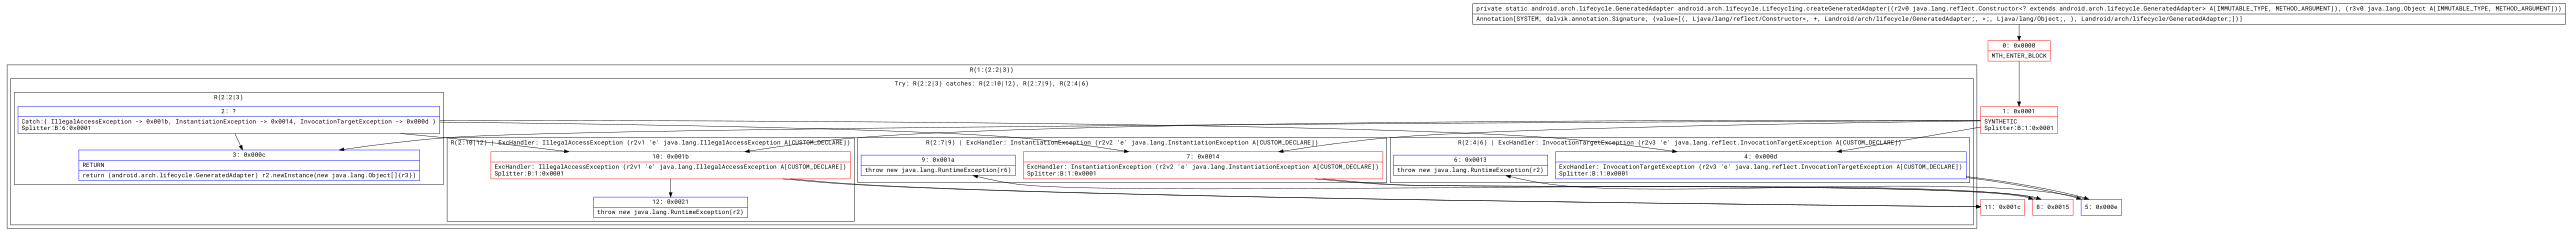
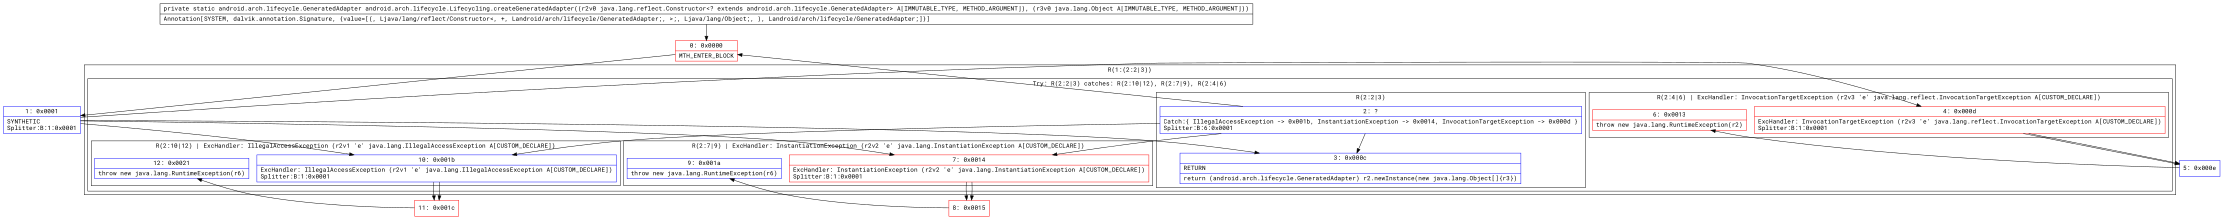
  digraph {
    fontname="Roboto Mono"
    node [color=blue fontname="Roboto Mono" shape=record]
    edge [fontname="Roboto Mono"]
    n1 [label="{2\:\ ?|Catch:\{ IllegalAccessException \-\> 0x001b, InstantiationException \-\> 0x0014, InvocationTargetException \-\> 0x000d \}\lSplitter:B:6:0x0001\l}"]
    n2 [label="{3\:\ 0x000c|RETURN\l|return (android.arch.lifecycle.GeneratedAdapter) r2.newInstance(new java.lang.Object[]\{r3\})\l}"]
-   n3 [color=red label="{10\:\ 0x001b|ExcHandler: IllegalAccessException (r2v1 'e' java.lang.IllegalAccessException A[CUSTOM_DECLARE])\lSplitter:B:1:0x0001\l}"]
-   n4 [label="{12\:\ 0x0021|throw new java.lang.RuntimeException(r2)\l}"]
+   n3 [label="{10\:\ 0x001b|ExcHandler: IllegalAccessException (r2v1 'e' java.lang.IllegalAccessException A[CUSTOM_DECLARE])\lSplitter:B:1:0x0001\l}"]
+   n4 [label="{12\:\ 0x0021|throw new java.lang.RuntimeException(r6)\l}"]
    n5 [color=red label="{7\:\ 0x0014|ExcHandler: InstantiationException (r2v2 'e' java.lang.InstantiationException A[CUSTOM_DECLARE])\lSplitter:B:1:0x0001\l}"]
    n6 [label="{9\:\ 0x001a|throw new java.lang.RuntimeException(r6)\l}"]
-   n7 [label="{4\:\ 0x000d|ExcHandler: InvocationTargetException (r2v3 'e' java.lang.reflect.InvocationTargetException A[CUSTOM_DECLARE])\lSplitter:B:1:0x0001\l}"]
-   n8 [label="{6\:\ 0x0013|throw new java.lang.RuntimeException(r2)\l}"]
+   n7 [color=red label="{4\:\ 0x000d|ExcHandler: InvocationTargetException (r2v3 'e' java.lang.reflect.InvocationTargetException A[CUSTOM_DECLARE])\lSplitter:B:1:0x0001\l}"]
+   n8 [color=red label="{6\:\ 0x0013|throw new java.lang.RuntimeException(r2)\l}"]
    n9 [color=red label="{11\:\ 0x001c}"]
    n10 [color=red label="{8\:\ 0x0015}"]
    n11 [label="{5\:\ 0x000e}"]
    n12 [color=red label="{0\:\ 0x0000|MTH_ENTER_BLOCK\l}"]
-   n13 [color=red label="{1\:\ 0x0001|SYNTHETIC\lSplitter:B:1:0x0001\l}"]
+   n13 [label="{1\:\ 0x0001|SYNTHETIC\lSplitter:B:1:0x0001\l}"]
    n14 [label="{private static android.arch.lifecycle.GeneratedAdapter android.arch.lifecycle.Lifecycling.createGeneratedAdapter((r2v0 java.lang.reflect.Constructor\<? extends android.arch.lifecycle.GeneratedAdapter\> A[IMMUTABLE_TYPE, METHOD_ARGUMENT]), (r3v0 java.lang.Object A[IMMUTABLE_TYPE, METHOD_ARGUMENT]))  | Annotation[SYSTEM, dalvik.annotation.Signature, \{value=[(, Ljava\/lang\/reflect\/Constructor\<, +, Landroid\/arch\/lifecycle\/GeneratedAdapter;, \>;, Ljava\/lang\/Object;, ), Landroid\/arch\/lifecycle\/GeneratedAdapter;]\}]\l}" color=""]
    subgraph cluster_1 {
      label="R(1:(2:2|3))"
      subgraph cluster_2 {
        label="Try: R(2:2|3) catches: R(2:10|12), R(2:7|9), R(2:4|6)"
        subgraph cluster_3 {
          label="R(2:2|3)"
          n1
          n2
        }
        subgraph cluster_4 {
          label="R(2:10|12) | ExcHandler: IllegalAccessException (r2v1 'e' java.lang.IllegalAccessException A[CUSTOM_DECLARE])\l"
          n3
          n4
        }
        subgraph cluster_5 {
          label="R(2:7|9) | ExcHandler: InstantiationException (r2v2 'e' java.lang.InstantiationException A[CUSTOM_DECLARE])\l"
          n5
          n6
        }
        subgraph cluster_6 {
          label="R(2:4|6) | ExcHandler: InvocationTargetException (r2v3 'e' java.lang.reflect.InvocationTargetException A[CUSTOM_DECLARE])\l"
          n7
          n8
        }
      }
    }
    subgraph cluster_7 {
      label="R(2:10|12) | ExcHandler: IllegalAccessException (r2v1 'e' java.lang.IllegalAccessException A[CUSTOM_DECLARE])\l"
    }
    subgraph cluster_8 {
      label="R(2:7|9) | ExcHandler: InstantiationException (r2v2 'e' java.lang.InstantiationException A[CUSTOM_DECLARE])\l"
    }
    subgraph cluster_9 {
      label="R(2:4|6) | ExcHandler: InvocationTargetException (r2v3 'e' java.lang.reflect.InvocationTargetException A[CUSTOM_DECLARE])\l"
    }
    n1 -> n2
    n1 -> n3
    n1 -> n5
-   n1 -> n7
+   n1 -> n12
    n3 -> n9
    n3 -> n9
    n5 -> n10
    n5 -> n10
    n7 -> n11
    n7 -> n11
-   n3 -> n4
+   n9 -> n4
    n10 -> n6
    n11 -> n8
    n12 -> n13
    n13 -> n2
    n13 -> n3
    n13 -> n5
    n13 -> n7
    n14 -> n12
  }
